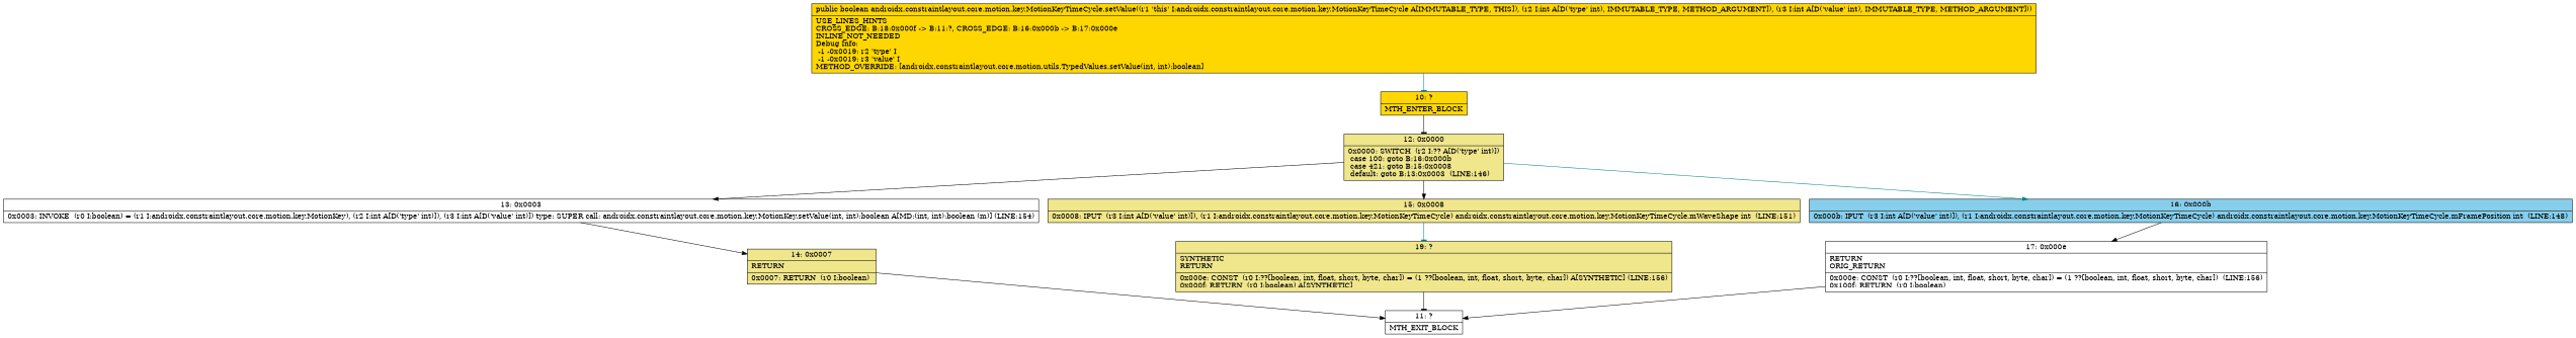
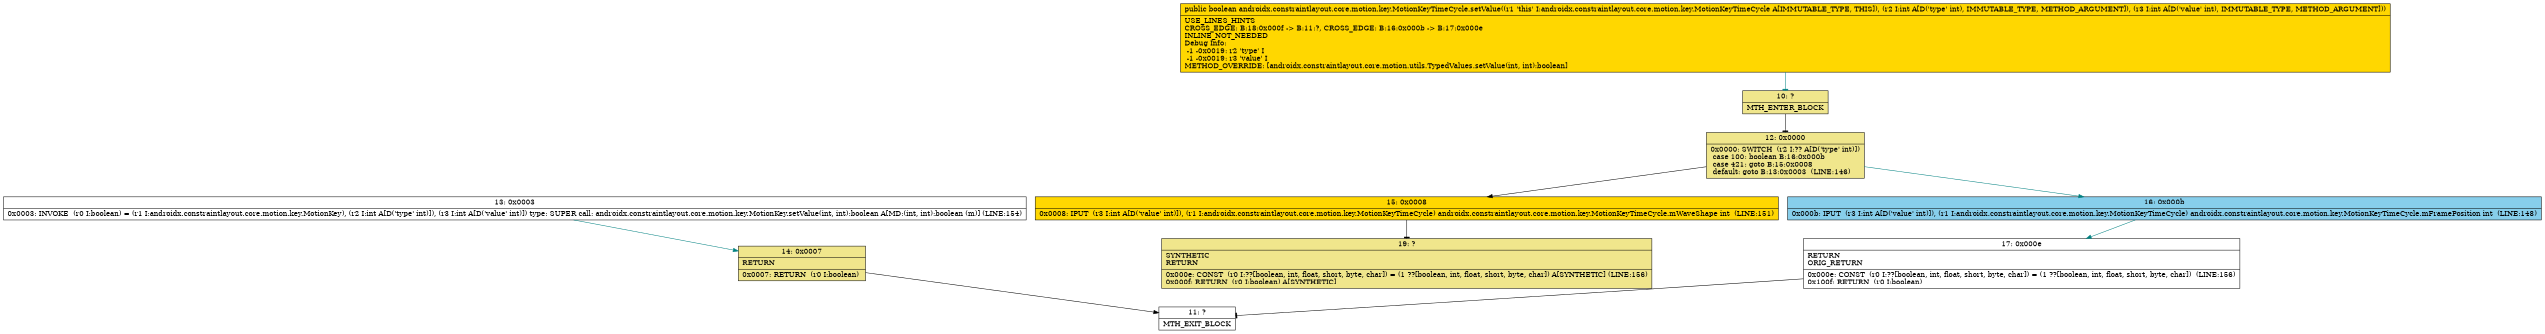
  digraph {
    node [fillcolor=gold shape=record style=filled]
    edge [arrowhead=normal color=black]
-   n1 [label="{10\:\ ?|MTH_ENTER_BLOCK\l}"]
-   n2 [fillcolor=khaki label="{12\:\ 0x0000|0x0000: SWITCH  (r2 I:?? A[D('type' int)])\l case 100: goto B:16:0x000b\l case 421: goto B:15:0x0008\l default: goto B:13:0x0003  (LINE:146)\l}"]
+   n1 [fillcolor=khaki label="{10\:\ ?|MTH_ENTER_BLOCK\l}"]
+   n2 [fillcolor=khaki label="{12\:\ 0x0000|0x0000: SWITCH  (r2 I:?? A[D('type' int)])\l case 100: boolean B:16:0x000b\l case 421: goto B:15:0x0008\l default: goto B:13:0x0003  (LINE:146)\l}"]
    n3 [fillcolor=white label="{13\:\ 0x0003|0x0003: INVOKE  (r0 I:boolean) = (r1 I:androidx.constraintlayout.core.motion.key.MotionKey), (r2 I:int A[D('type' int)]), (r3 I:int A[D('value' int)]) type: SUPER call: androidx.constraintlayout.core.motion.key.MotionKey.setValue(int, int):boolean A[MD:(int, int):boolean (m)] (LINE:154)\l}"]
-   n4 [fillcolor=khaki label="{15\:\ 0x0008|0x0008: IPUT  (r3 I:int A[D('value' int)]), (r1 I:androidx.constraintlayout.core.motion.key.MotionKeyTimeCycle) androidx.constraintlayout.core.motion.key.MotionKeyTimeCycle.mWaveShape int  (LINE:151)\l}"]
+   n4 [label="{15\:\ 0x0008|0x0008: IPUT  (r3 I:int A[D('value' int)]), (r1 I:androidx.constraintlayout.core.motion.key.MotionKeyTimeCycle) androidx.constraintlayout.core.motion.key.MotionKeyTimeCycle.mWaveShape int  (LINE:151)\l}"]
    n5 [fillcolor=skyblue label="{16\:\ 0x000b|0x000b: IPUT  (r3 I:int A[D('value' int)]), (r1 I:androidx.constraintlayout.core.motion.key.MotionKeyTimeCycle) androidx.constraintlayout.core.motion.key.MotionKeyTimeCycle.mFramePosition int  (LINE:148)\l}"]
    n6 [fillcolor=khaki label="{14\:\ 0x0007|RETURN\l|0x0007: RETURN  (r0 I:boolean) \l}"]
    n7 [fillcolor=khaki label="{19\:\ ?|SYNTHETIC\lRETURN\l|0x000e: CONST  (r0 I:??[boolean, int, float, short, byte, char]) = (1 ??[boolean, int, float, short, byte, char]) A[SYNTHETIC] (LINE:156)\l0x000f: RETURN  (r0 I:boolean) A[SYNTHETIC]\l}"]
    n8 [fillcolor=white label="{17\:\ 0x000e|RETURN\lORIG_RETURN\l|0x000e: CONST  (r0 I:??[boolean, int, float, short, byte, char]) = (1 ??[boolean, int, float, short, byte, char])  (LINE:156)\l0x100f: RETURN  (r0 I:boolean) \l}"]
    n9 [fillcolor=white label="{11\:\ ?|MTH_EXIT_BLOCK\l}"]
    n10 [label="{public boolean androidx.constraintlayout.core.motion.key.MotionKeyTimeCycle.setValue((r1 'this' I:androidx.constraintlayout.core.motion.key.MotionKeyTimeCycle A[IMMUTABLE_TYPE, THIS]), (r2 I:int A[D('type' int), IMMUTABLE_TYPE, METHOD_ARGUMENT]), (r3 I:int A[D('value' int), IMMUTABLE_TYPE, METHOD_ARGUMENT]))  | USE_LINES_HINTS\lCROSS_EDGE: B:18:0x000f \-\> B:11:?, CROSS_EDGE: B:16:0x000b \-\> B:17:0x000e\lINLINE_NOT_NEEDED\lDebug Info:\l  \-1 \-0x0019: r2 'type' I\l  \-1 \-0x0019: r3 'value' I\lMETHOD_OVERRIDE: [androidx.constraintlayout.core.motion.utils.TypedValues.setValue(int, int):boolean]\l}"]
    n1 -> n2 [arrowhead=tee]
-   n2 -> n3
    n2 -> n4
    n2 -> n5 [color=teal]
-   n3 -> n6
-   n4 -> n7 [arrowhead=tee color=teal]
-   n5 -> n8
+   n3 -> n6 [color=teal]
+   n4 -> n7 [arrowhead=tee]
+   n5 -> n8 [color=teal]
    n6 -> n9
-   n7 -> n9 [arrowhead=tee]
-   n8 -> n9
+   n8 -> n9 [arrowhead=tee]
    n10 -> n1 [arrowhead=tee color=teal]
  }
